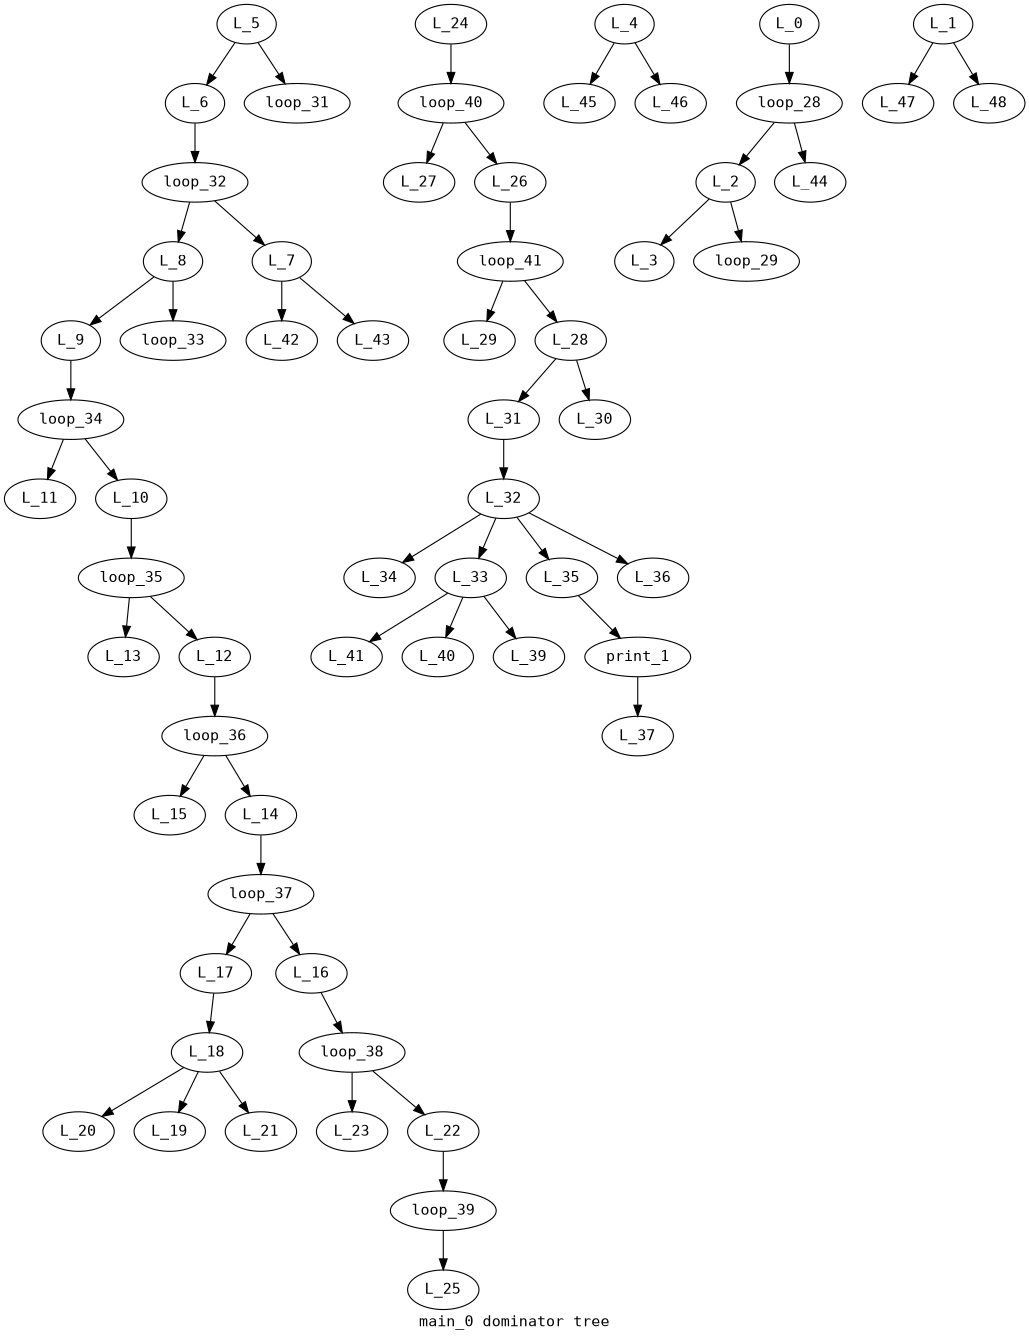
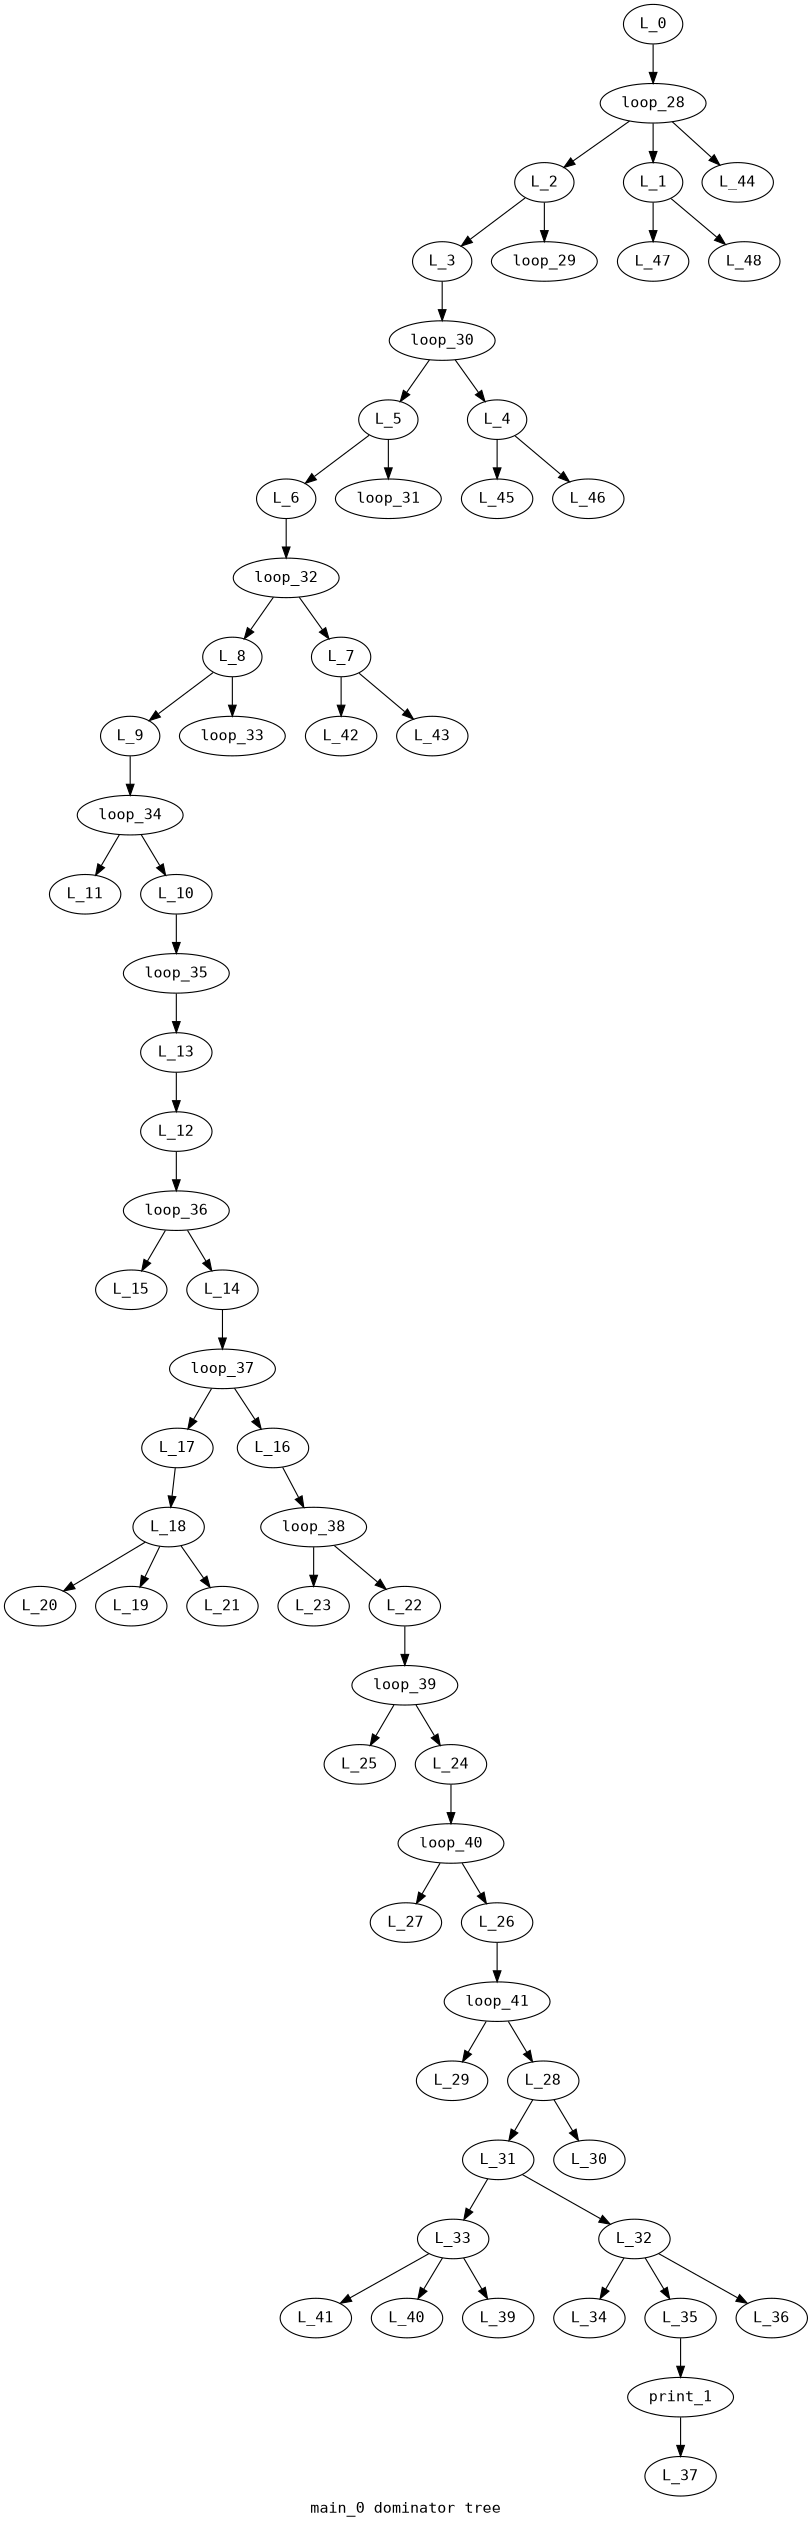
  digraph {
    fontname="DejaVu Sans Mono"
    label="main_0 dominator tree"
    node [fontname="DejaVu Sans Mono"]
    edge [fontname="DejaVu Sans Mono"]
    n1 [label="L_11\n"]
    n2 [label="L_13\n"]
    n3 [label="L_15\n"]
    n4 [label="L_20\n"]
    n5 [label="L_19\n"]
    n6 [label="L_21\n"]
    n7 [label="L_18\n"]
    n8 [label="L_17\n"]
    n9 [label="L_23\n"]
    n10 [label="L_25\n"]
    n11 [label="L_27\n"]
    n12 [label="L_29\n"]
    n13 [label="L_34\n"]
    n14 [label="L_41\n"]
    n15 [label="L_40\n"]
    n16 [label="L_39\n"]
    n17 [label="L_33\n"]
    n18 [label="L_37\n"]
    n19 [label="print_1\n"]
    n20 [label="L_35\n"]
    n21 [label="L_36\n"]
    n22 [label="L_32\n"]
    n23 [label="L_31\n"]
    n24 [label="L_30\n"]
    n25 [label="L_28\n"]
    n26 [label="loop_41\n"]
    n27 [label="L_26\n"]
    n28 [label="loop_40\n"]
    n29 [label="L_24\n"]
    n30 [label="loop_39\n"]
    n31 [label="L_22\n"]
    n32 [label="loop_38\n"]
    n33 [label="L_16\n"]
    n34 [label="loop_37\n"]
    n35 [label="L_14\n"]
    n36 [label="loop_36\n"]
    n37 [label="L_12\n"]
    n38 [label="loop_35\n"]
    n39 [label="L_10\n"]
    n40 [label="loop_34\n"]
    n41 [label="L_9\n"]
    n42 [label="loop_33\n"]
    n43 [label="L_8\n"]
    n44 [label="L_42\n"]
    n45 [label="L_43\n"]
    n46 [label="L_7\n"]
    n47 [label="loop_32\n"]
    n48 [label="L_6\n"]
    n49 [label="loop_31\n"]
    n50 [label="L_5\n"]
    n51 [label="L_45\n"]
    n52 [label="L_46\n"]
    n53 [label="L_4\n"]
+   n54 [label="loop_30\n"]
    n55 [label="L_3\n"]
    n56 [label="loop_29\n"]
    n57 [label="L_2\n"]
    n58 [label="L_47\n"]
    n59 [label="L_48\n"]
    n60 [label="L_1\n"]
    n61 [label="L_44\n"]
    n62 [label="loop_28\n"]
    n63 [label="L_0\n"]
    n7 -> n4
    n7 -> n5
    n7 -> n6
    n8 -> n7
    n17 -> n14
    n17 -> n15
    n17 -> n16
    n19 -> n18
    n20 -> n19
    n22 -> n13
-   n22 -> n17
+   n23 -> n17
    n22 -> n20
    n22 -> n21
    n23 -> n22
    n25 -> n23
    n25 -> n24
    n26 -> n12
    n26 -> n25
    n27 -> n26
    n28 -> n11
    n28 -> n27
    n29 -> n28
    n30 -> n10
+   n30 -> n29
    n31 -> n30
    n32 -> n9
    n32 -> n31
    n33 -> n32
    n34 -> n8
    n34 -> n33
    n35 -> n34
    n36 -> n3
    n36 -> n35
    n37 -> n36
    n38 -> n2
-   n38 -> n37
+   n2 -> n37
    n39 -> n38
    n40 -> n1
    n40 -> n39
    n41 -> n40
    n43 -> n41
    n43 -> n42
    n46 -> n44
    n46 -> n45
    n47 -> n43
    n47 -> n46
    n48 -> n47
    n50 -> n48
    n50 -> n49
    n53 -> n51
    n53 -> n52
+   n54 -> n50
+   n54 -> n53
+   n55 -> n54
    n57 -> n55
    n57 -> n56
    n60 -> n58
    n60 -> n59
    n62 -> n57
+   n62 -> n60
    n62 -> n61
    n63 -> n62
  }
